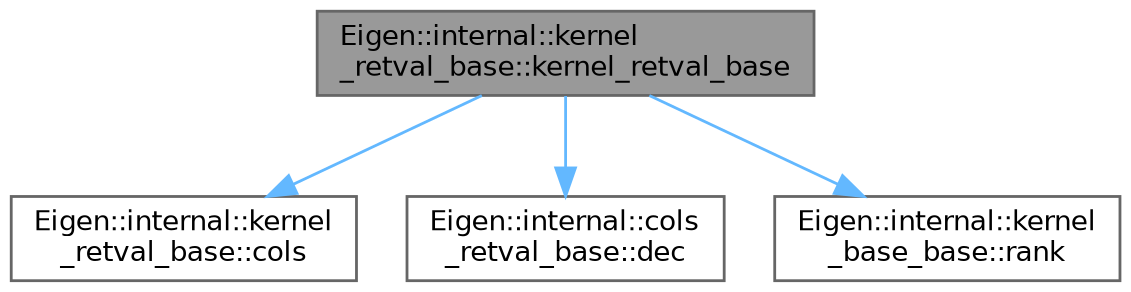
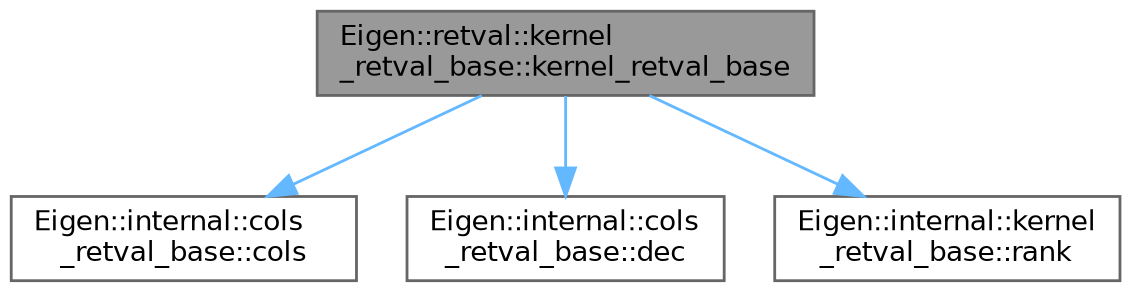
  digraph {
    rankdir=TB
    node [color=grey40 fillcolor=white fontname=Helvetica fontsize=10 shape=box style=filled]
    edge [color=steelblue1 fontname=Helvetica fontsize=10 labelfontname=Helvetica labelfontsize=10 style=solid]
-   n1 [color=gray40 fillcolor=grey60 fontcolor=black height=0.2 label="Eigen::internal::kernel\l_retval_base::kernel_retval_base" width=0.4]
-   n2 [height=0.2 label="Eigen::internal::kernel\l_retval_base::cols" width=0.4]
+   n1 [color=gray40 fillcolor=grey60 fontcolor=black height=0.2 label="Eigen::retval::kernel\l_retval_base::kernel_retval_base" width=0.4]
+   n2 [height=0.2 label="Eigen::internal::cols\l_retval_base::cols" width=0.4]
    n3 [height=0.2 label="Eigen::internal::cols\l_retval_base::dec" width=0.4]
-   n4 [height=0.2 label="Eigen::internal::kernel\l_base_base::rank" width=0.4]
+   n4 [height=0.2 label="Eigen::internal::kernel\l_retval_base::rank" width=0.4]
    n1 -> n2
    n1 -> n3
    n1 -> n4
  }
